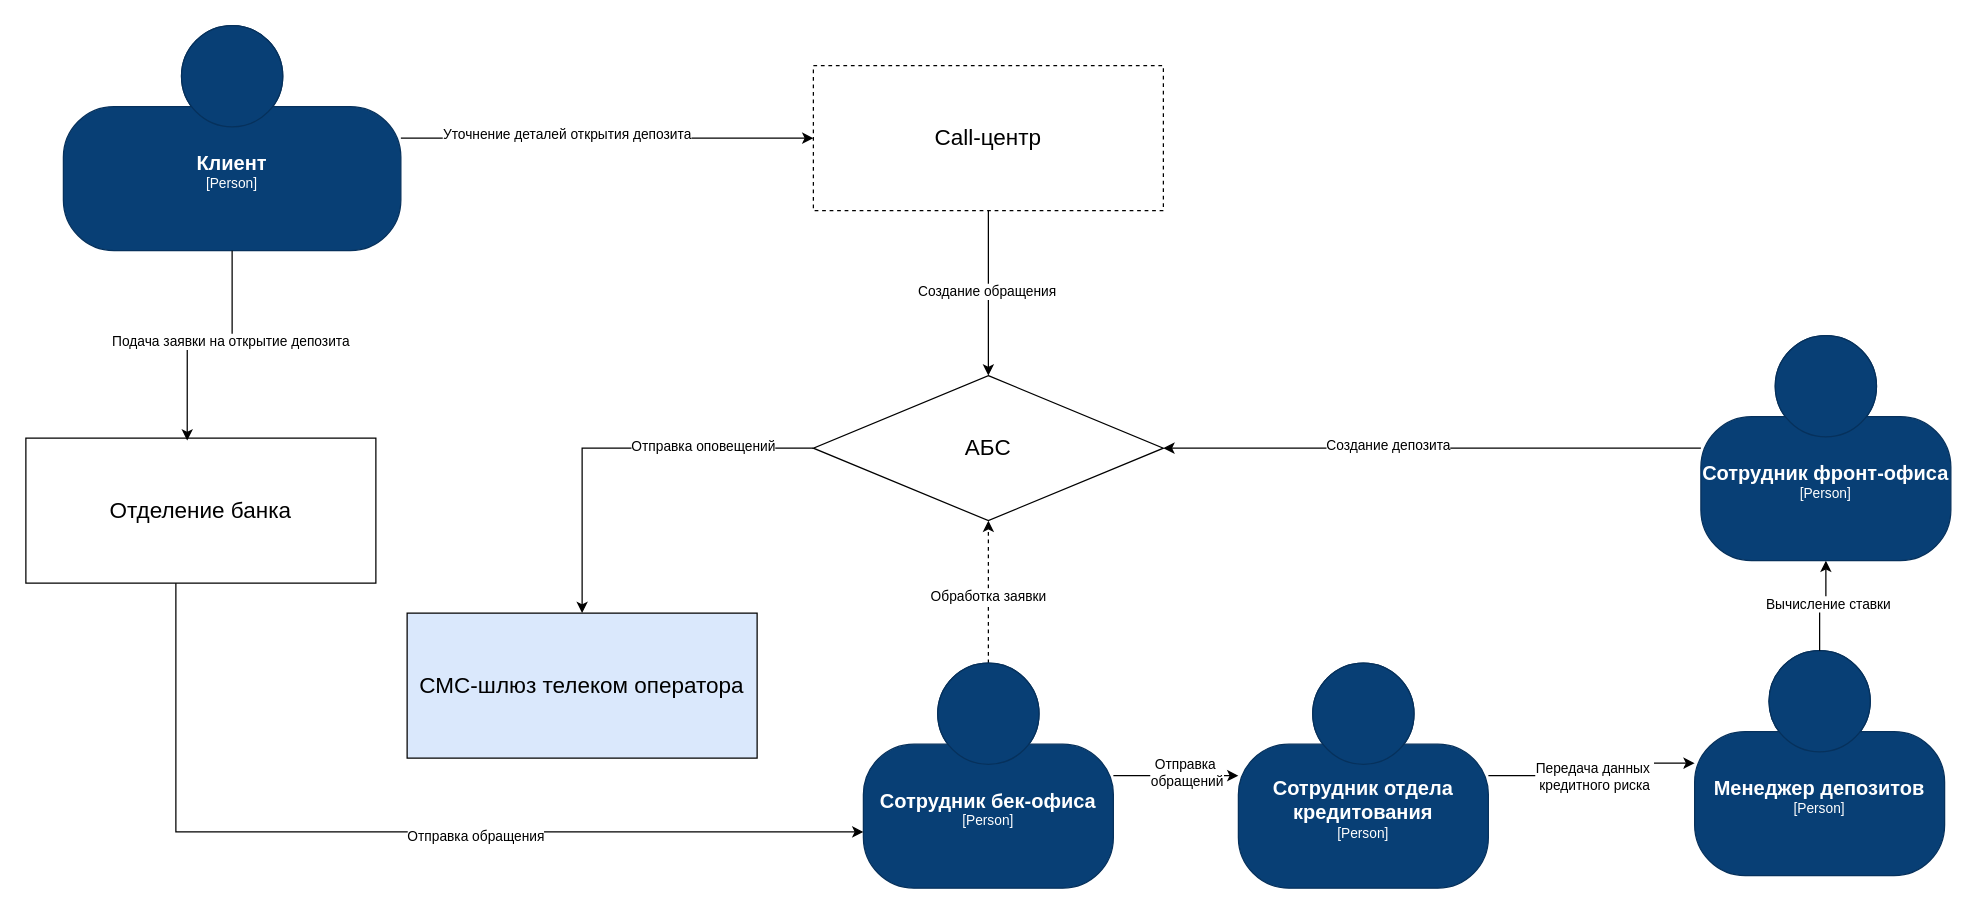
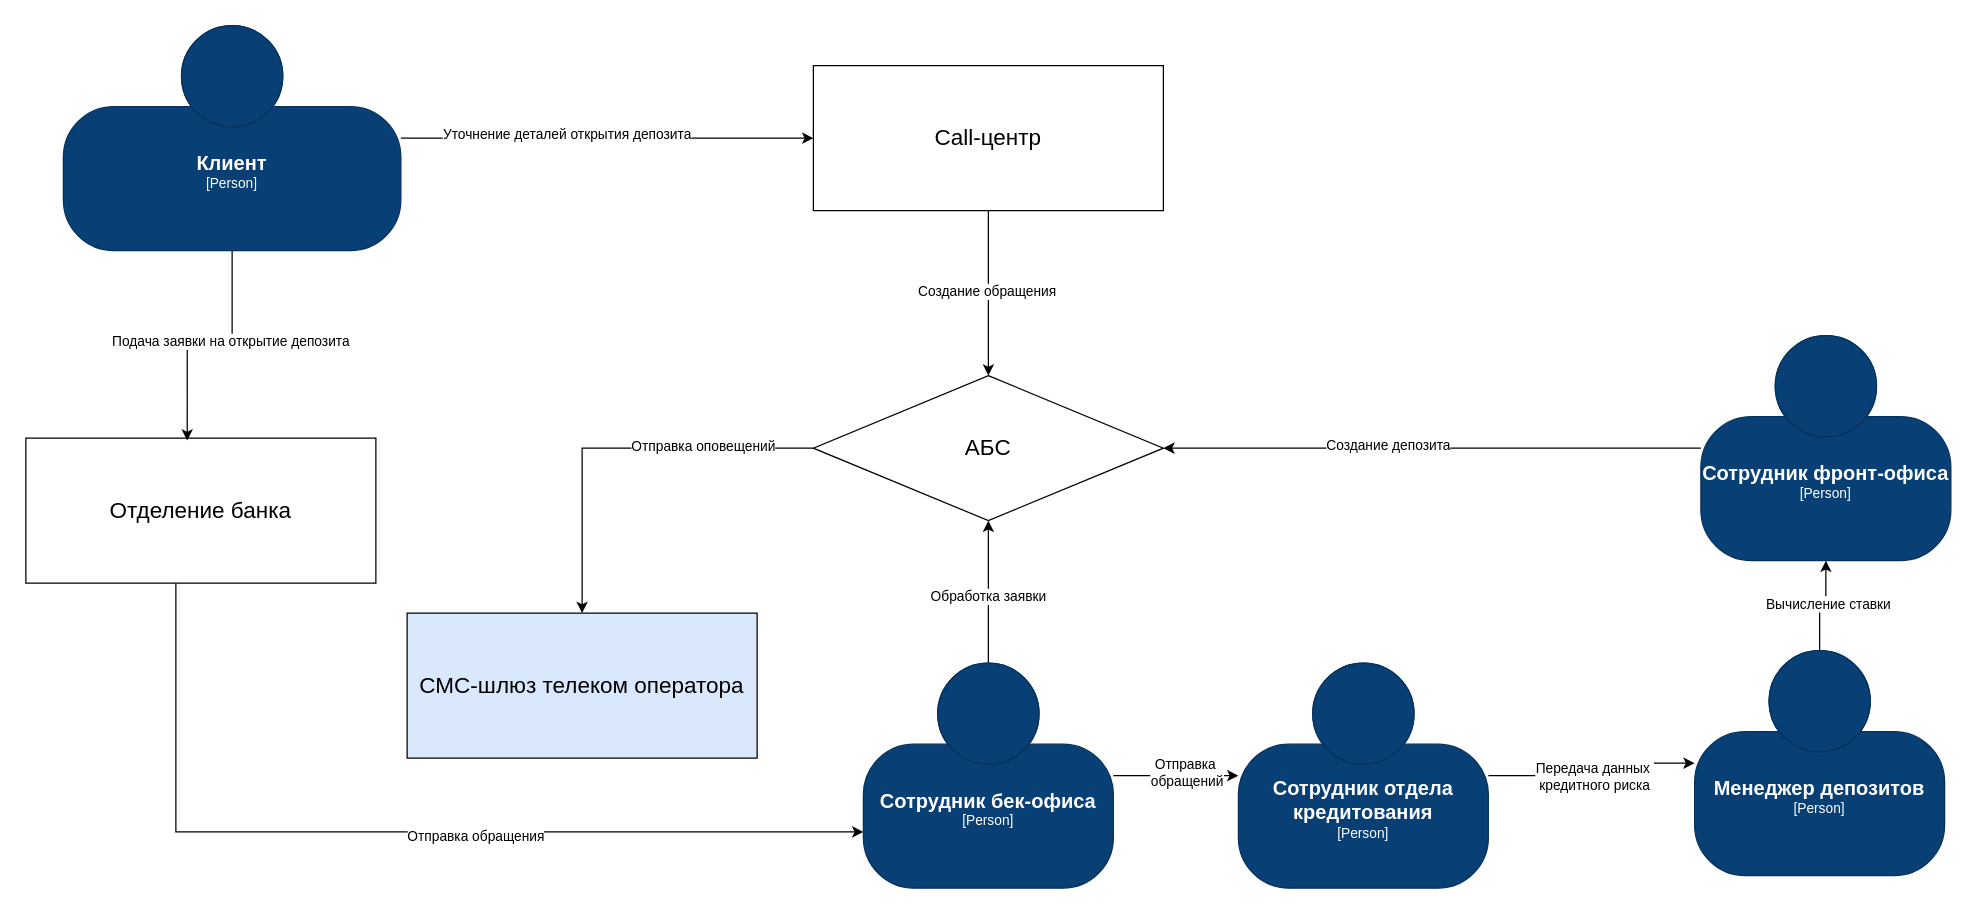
  <mxCell id="0" />
  <mxCell id="1" parent="0" />
  <mxCell id="2" style="edgeStyle=orthogonalEdgeStyle;rounded=0;orthogonalLoop=1;jettySize=auto;html=1;" edge="1" parent="1" source="4" target="10"><mxGeometry relative="1" as="geometry" /></mxCell>
  <mxCell id="3" value="Уточнение деталей открытия депозита" style="edgeLabel;html=1;align=center;verticalAlign=middle;resizable=0;points=[];" vertex="1" connectable="0" parent="2"><mxGeometry x="-0.201" y="4" relative="1" as="geometry"><mxPoint as="offset" /></mxGeometry></mxCell>
  <mxCell id="4" value="&lt;font style=&quot;font-size: 16px&quot;&gt;&lt;b&gt;Клиент&lt;/b&gt;&lt;/font&gt;&lt;div&gt;[Person]&lt;/div&gt;&lt;br&gt;&lt;div&gt;&lt;font style=&quot;font-size: 11px&quot;&gt;&lt;font color=&quot;#cccccc&quot;&gt;&lt;/font&gt;&lt;/div&gt;" style="html=1;fontSize=11;dashed=0;whiteSpace=wrap;fillColor=#083F75;strokeColor=#06315C;fontColor=#ffffff;shape=mxgraph.c4.person2;align=center;metaEdit=1;points=[[0.5,0,0],[1,0.5,0],[1,0.75,0],[0.75,1,0],[0.5,1,0],[0.25,1,0],[0,0.75,0],[0,0.5,0]];resizable=0;" vertex="1" parent="1"><mxGeometry x="50" y="20" width="270" height="180" as="geometry" /></mxCell>
  <mxCell id="5" value="&lt;font style=&quot;font-size: 18px;&quot;&gt;Отделение банка&lt;/font&gt;" style="rounded=0;whiteSpace=wrap;html=1;" vertex="1" parent="1"><mxGeometry x="20" y="350" width="280" height="116" as="geometry" /></mxCell>
  <mxCell id="6" style="edgeStyle=orthogonalEdgeStyle;rounded=0;orthogonalLoop=1;jettySize=auto;html=1;entryX=0.461;entryY=0.017;entryDx=0;entryDy=0;entryPerimeter=0;" edge="1" parent="1" source="4" target="5"><mxGeometry relative="1" as="geometry" /></mxCell>
  <mxCell id="7" value="Подача заявки на открытие депозита" style="edgeLabel;html=1;align=center;verticalAlign=middle;resizable=0;points=[];" vertex="1" connectable="0" parent="6"><mxGeometry x="-0.179" y="-3" relative="1" as="geometry"><mxPoint as="offset" /></mxGeometry></mxCell>
  <mxCell id="8" style="edgeStyle=orthogonalEdgeStyle;rounded=0;orthogonalLoop=1;jettySize=auto;html=1;" edge="1" parent="1" source="10" target="13"><mxGeometry relative="1" as="geometry" /></mxCell>
  <mxCell id="9" value="Создание обращения" style="edgeLabel;html=1;align=center;verticalAlign=middle;resizable=0;points=[];" vertex="1" connectable="0" parent="8"><mxGeometry x="-0.031" y="-2" relative="1" as="geometry"><mxPoint as="offset" /></mxGeometry></mxCell>
- <mxCell id="10" value="&lt;font style=&quot;font-size: 18px;&quot;&gt;Call-центр&lt;/font&gt;" style="rounded=0;whiteSpace=wrap;html=1;dashed=1;" vertex="1" parent="1"><mxGeometry x="650" y="52" width="280" height="116" as="geometry" /></mxCell>
+ <mxCell id="10" value="&lt;font style=&quot;font-size: 18px;&quot;&gt;Call-центр&lt;/font&gt;" style="rounded=0;whiteSpace=wrap;html=1;" vertex="1" parent="1"><mxGeometry x="650" y="52" width="280" height="116" as="geometry" /></mxCell>
  <mxCell id="11" style="edgeStyle=orthogonalEdgeStyle;rounded=0;orthogonalLoop=1;jettySize=auto;html=1;" edge="1" parent="1" source="13" target="18"><mxGeometry relative="1" as="geometry" /></mxCell>
  <mxCell id="12" value="Отправка оповещений" style="edgeLabel;html=1;align=center;verticalAlign=middle;resizable=0;points=[];" vertex="1" connectable="0" parent="11"><mxGeometry x="-0.255" y="3" relative="1" as="geometry"><mxPoint x="29" y="-5" as="offset" /></mxGeometry></mxCell>
  <mxCell id="13" value="&lt;span style=&quot;font-size: 18px;&quot;&gt;АБС&lt;/span&gt;" style="rhombus;whiteSpace=wrap;html=1;" vertex="1" parent="1"><mxGeometry x="650" y="300" width="280" height="116" as="geometry" /></mxCell>
- <mxCell id="14" style="edgeStyle=orthogonalEdgeStyle;rounded=0;orthogonalLoop=1;jettySize=auto;html=1;entryX=0.5;entryY=1;entryDx=0;entryDy=0;dashed=1;" edge="1" parent="1" source="19" target="13"><mxGeometry relative="1" as="geometry"><mxPoint x="790" y="570" as="sourcePoint" /></mxGeometry></mxCell>
+ <mxCell id="14" style="edgeStyle=orthogonalEdgeStyle;rounded=0;orthogonalLoop=1;jettySize=auto;html=1;entryX=0.5;entryY=1;entryDx=0;entryDy=0;" edge="1" parent="1" source="19" target="13"><mxGeometry relative="1" as="geometry"><mxPoint x="790" y="570" as="sourcePoint" /></mxGeometry></mxCell>
  <mxCell id="15" value="Обработка заявки" style="edgeLabel;html=1;align=center;verticalAlign=middle;resizable=0;points=[];" vertex="1" connectable="0" parent="14"><mxGeometry x="-0.047" y="1" relative="1" as="geometry"><mxPoint as="offset" /></mxGeometry></mxCell>
  <mxCell id="16" style="edgeStyle=orthogonalEdgeStyle;rounded=0;orthogonalLoop=1;jettySize=auto;html=1;exitX=1;exitY=0.5;exitDx=0;exitDy=0;exitPerimeter=0;" edge="1" parent="1" source="19" target="22"><mxGeometry relative="1" as="geometry"><mxPoint x="930" y="628" as="sourcePoint" /><mxPoint x="1130" y="628" as="targetPoint" /></mxGeometry></mxCell>
  <mxCell id="17" value="Отправка&amp;nbsp;&lt;div&gt;обращений&lt;/div&gt;" style="edgeLabel;html=1;align=center;verticalAlign=middle;resizable=0;points=[];" vertex="1" connectable="0" parent="16"><mxGeometry x="0.155" y="3" relative="1" as="geometry"><mxPoint as="offset" /></mxGeometry></mxCell>
  <mxCell id="18" value="&lt;span style=&quot;font-size: 18px;&quot;&gt;СМС-шлюз телеком оператора&lt;/span&gt;" style="rounded=0;whiteSpace=wrap;html=1;fillColor=#dae8fc;" vertex="1" parent="1"><mxGeometry x="325" y="490" width="280" height="116" as="geometry" /></mxCell>
  <mxCell id="19" value="&lt;font style=&quot;font-size: 16px&quot;&gt;&lt;b&gt;Сотрудник бек-офиса&lt;/b&gt;&lt;/font&gt;&lt;div&gt;[Person]&lt;/div&gt;&lt;br&gt;&lt;div&gt;&lt;font style=&quot;font-size: 11px&quot;&gt;&lt;font color=&quot;#cccccc&quot;&gt;&lt;/font&gt;&lt;/div&gt;" style="html=1;fontSize=11;dashed=0;whiteSpace=wrap;fillColor=#083F75;strokeColor=#06315C;fontColor=#ffffff;shape=mxgraph.c4.person2;align=center;metaEdit=1;points=[[0.5,0,0],[1,0.5,0],[1,0.75,0],[0.75,1,0],[0.5,1,0],[0.25,1,0],[0,0.75,0],[0,0.5,0]];resizable=0;" vertex="1" parent="1"><mxGeometry x="690" y="530" width="200" height="180" as="geometry" /></mxCell>
  <mxCell id="20" style="edgeStyle=orthogonalEdgeStyle;rounded=0;orthogonalLoop=1;jettySize=auto;html=1;" edge="1" parent="1" source="22" target="23"><mxGeometry relative="1" as="geometry" /></mxCell>
  <mxCell id="21" value="Передача данных&amp;nbsp;&lt;div&gt;кредитного риска&lt;/div&gt;" style="edgeLabel;html=1;align=center;verticalAlign=middle;resizable=0;points=[];" vertex="1" connectable="0" parent="20"><mxGeometry x="-0.468" relative="1" as="geometry"><mxPoint x="37" as="offset" /></mxGeometry></mxCell>
  <mxCell id="22" value="&lt;font style=&quot;font-size: 16px&quot;&gt;&lt;b&gt;Сотрудник отдела кредитования&lt;/b&gt;&lt;/font&gt;&lt;div&gt;[Person]&lt;/div&gt;&lt;br&gt;&lt;div&gt;&lt;font style=&quot;font-size: 11px&quot;&gt;&lt;font color=&quot;#cccccc&quot;&gt;&lt;/font&gt;&lt;/div&gt;" style="html=1;fontSize=11;dashed=0;whiteSpace=wrap;fillColor=#083F75;strokeColor=#06315C;fontColor=#ffffff;shape=mxgraph.c4.person2;align=center;metaEdit=1;points=[[0.5,0,0],[1,0.5,0],[1,0.75,0],[0.75,1,0],[0.5,1,0],[0.25,1,0],[0,0.75,0],[0,0.5,0]];resizable=0;" vertex="1" parent="1"><mxGeometry x="990" y="530" width="200" height="180" as="geometry" /></mxCell>
  <mxCell id="23" value="&lt;font style=&quot;font-size: 16px&quot;&gt;&lt;b&gt;Менеджер депозитов&lt;/b&gt;&lt;/font&gt;&lt;div&gt;[Person]&lt;/div&gt;&lt;br&gt;&lt;div&gt;&lt;font style=&quot;font-size: 11px&quot;&gt;&lt;font color=&quot;#cccccc&quot;&gt;&lt;/font&gt;&lt;/div&gt;" style="html=1;fontSize=11;dashed=0;whiteSpace=wrap;fillColor=#083F75;strokeColor=#06315C;fontColor=#ffffff;shape=mxgraph.c4.person2;align=center;metaEdit=1;points=[[0.5,0,0],[1,0.5,0],[1,0.75,0],[0.75,1,0],[0.5,1,0],[0.25,1,0],[0,0.75,0],[0,0.5,0]];resizable=0;" vertex="1" parent="1"><mxGeometry x="1355" y="520" width="200" height="180" as="geometry" /></mxCell>
  <mxCell id="24" style="edgeStyle=orthogonalEdgeStyle;rounded=0;orthogonalLoop=1;jettySize=auto;html=1;" edge="1" parent="1" source="26" target="13"><mxGeometry relative="1" as="geometry" /></mxCell>
  <mxCell id="25" value="Создание депозита" style="edgeLabel;html=1;align=center;verticalAlign=middle;resizable=0;points=[];" vertex="1" connectable="0" parent="24"><mxGeometry x="0.165" y="-3" relative="1" as="geometry"><mxPoint x="-1" as="offset" /></mxGeometry></mxCell>
  <mxCell id="26" value="&lt;font style=&quot;font-size: 16px&quot;&gt;&lt;b&gt;Сотрудник фронт-офиса&lt;/b&gt;&lt;/font&gt;&lt;div&gt;[Person]&lt;/div&gt;&lt;br&gt;&lt;div&gt;&lt;font style=&quot;font-size: 11px&quot;&gt;&lt;font color=&quot;#cccccc&quot;&gt;&lt;/font&gt;&lt;/div&gt;" style="html=1;fontSize=11;dashed=0;whiteSpace=wrap;fillColor=#083F75;strokeColor=#06315C;fontColor=#ffffff;shape=mxgraph.c4.person2;align=center;metaEdit=1;points=[[0.5,0,0],[1,0.5,0],[1,0.75,0],[0.75,1,0],[0.5,1,0],[0.25,1,0],[0,0.75,0],[0,0.5,0]];resizable=0;" vertex="1" parent="1"><mxGeometry x="1360" y="268" width="200" height="180" as="geometry" /></mxCell>
  <mxCell id="27" style="edgeStyle=orthogonalEdgeStyle;rounded=0;orthogonalLoop=1;jettySize=auto;html=1;entryX=0.5;entryY=1;entryDx=0;entryDy=0;entryPerimeter=0;" edge="1" parent="1" source="23" target="26"><mxGeometry relative="1" as="geometry" /></mxCell>
  <mxCell id="28" value="Вычисление ставки" style="edgeLabel;html=1;align=center;verticalAlign=middle;resizable=0;points=[];" vertex="1" connectable="0" parent="27"><mxGeometry x="0.123" y="-1" relative="1" as="geometry"><mxPoint as="offset" /></mxGeometry></mxCell>
  <mxCell id="29" style="edgeStyle=orthogonalEdgeStyle;rounded=0;orthogonalLoop=1;jettySize=auto;html=1;entryX=0;entryY=0.75;entryDx=0;entryDy=0;entryPerimeter=0;" edge="1" parent="1" source="5" target="19"><mxGeometry relative="1" as="geometry"><Array as="points"><mxPoint x="140" y="665" /></Array></mxGeometry></mxCell>
  <mxCell id="30" value="Отправка обращения" style="edgeLabel;html=1;align=center;verticalAlign=middle;resizable=0;points=[];" vertex="1" connectable="0" parent="29"><mxGeometry x="0.173" y="-3" relative="1" as="geometry"><mxPoint x="-1" as="offset" /></mxGeometry></mxCell>
